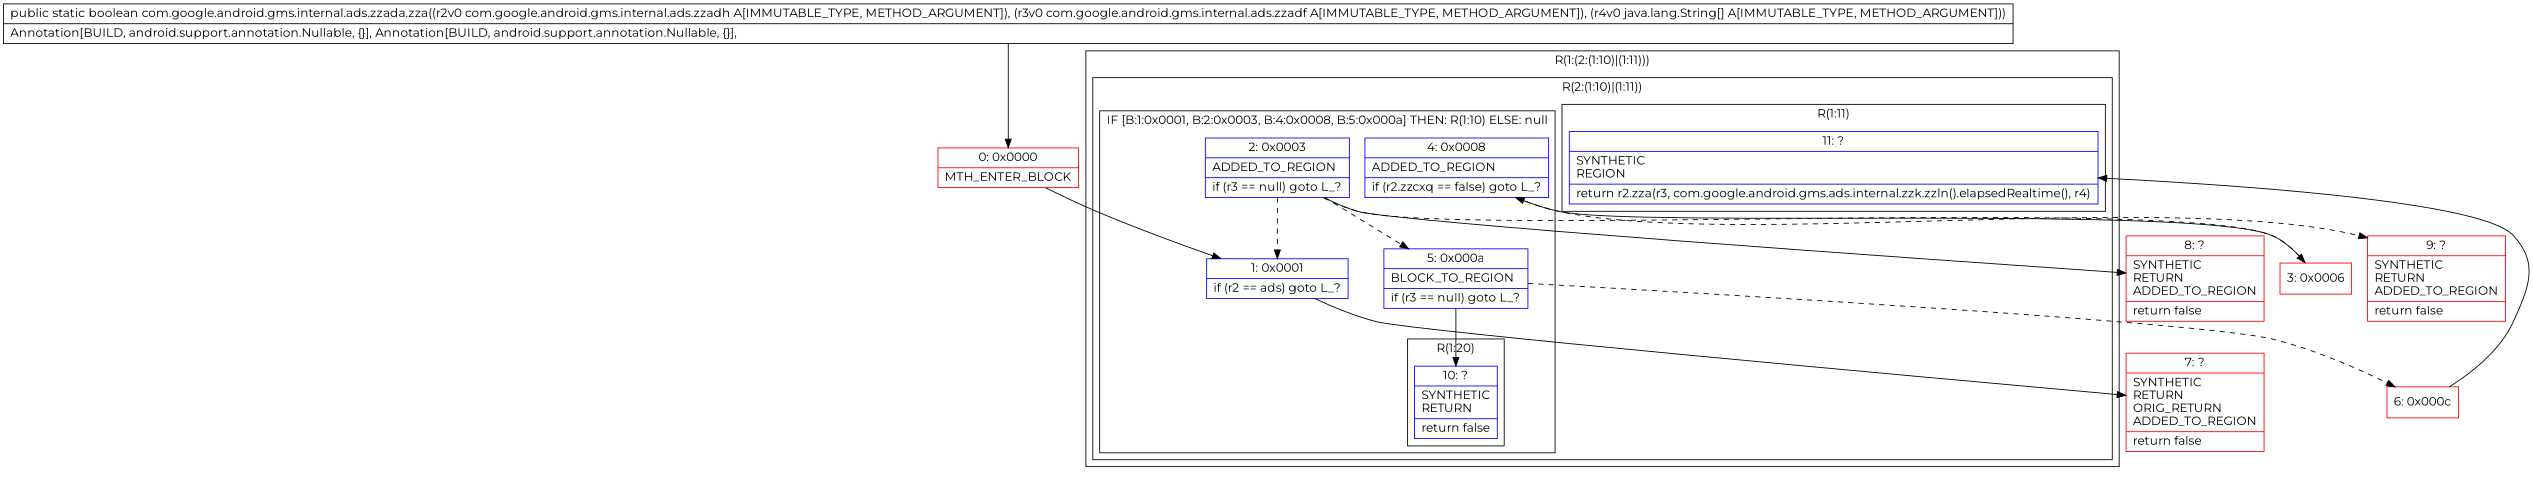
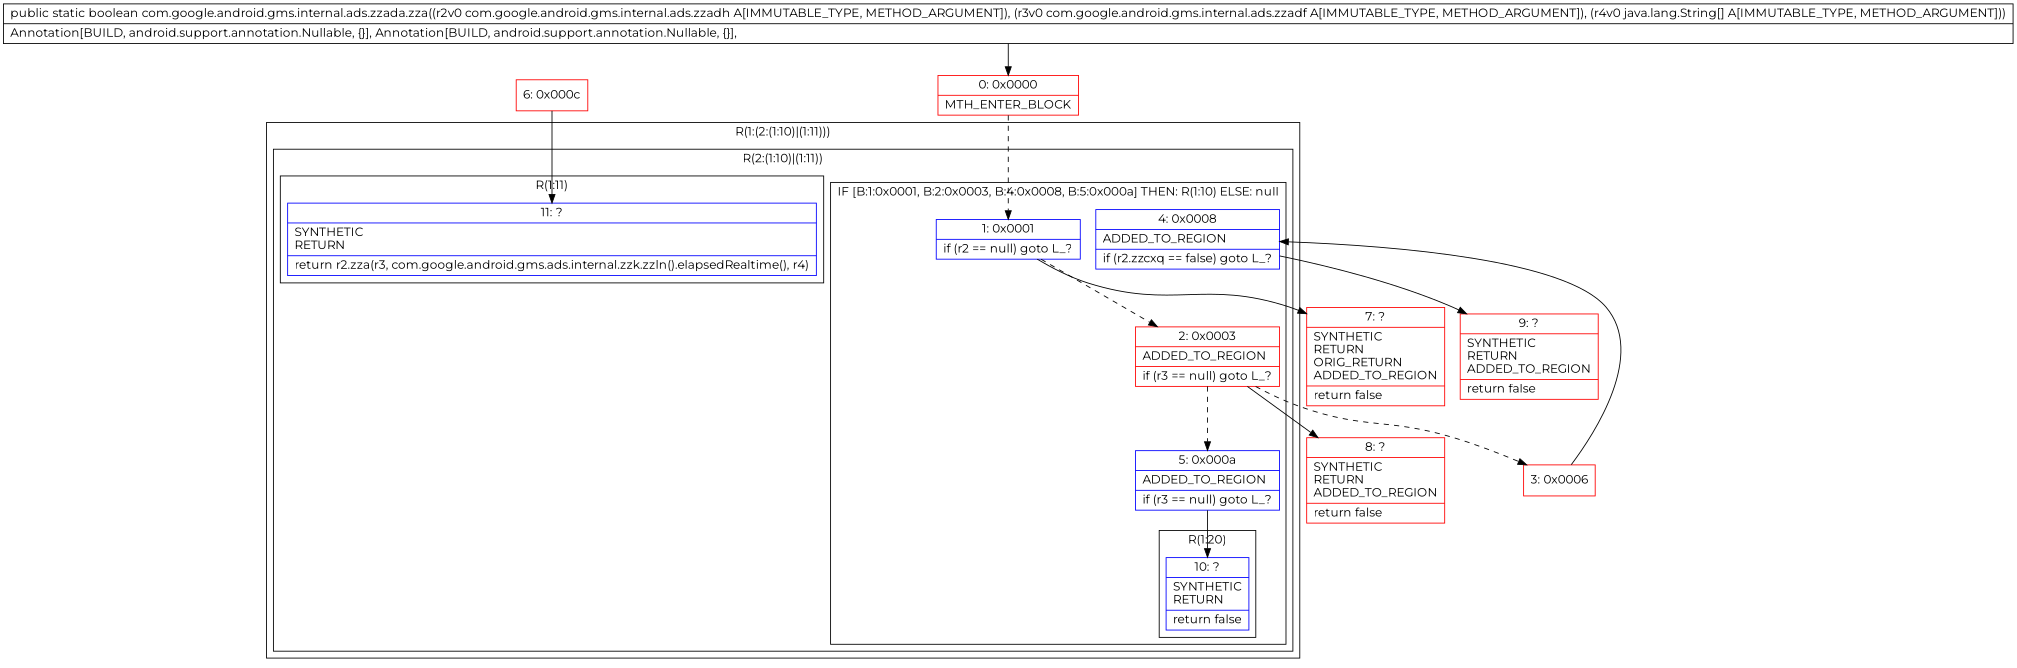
  digraph {
    fontname=Montserrat
    node [color=blue fontname=Montserrat shape=record]
    edge [fontname=Montserrat]
    n1 [label="{10\:\ ?|SYNTHETIC\lRETURN\l|return false\l}"]
-   n2 [label="{1\:\ 0x0001|if (r2 == ads) goto L_?\l}"]
-   n3 [label="{2\:\ 0x0003|ADDED_TO_REGION\l|if (r3 == null) goto L_?\l}"]
+   n2 [label="{1\:\ 0x0001|if (r2 == null) goto L_?\l}"]
+   n3 [color=red label="{2\:\ 0x0003|ADDED_TO_REGION\l|if (r3 == null) goto L_?\l}"]
    n4 [label="{4\:\ 0x0008|ADDED_TO_REGION\l|if (r2.zzcxq == false) goto L_?\l}"]
-   n5 [label="{5\:\ 0x000a|BLOCK_TO_REGION\l|if (r3 == null) goto L_?\l}"]
-   n6 [label="{11\:\ ?|SYNTHETIC\lREGION\l|return r2.zza(r3, com.google.android.gms.ads.internal.zzk.zzln().elapsedRealtime(), r4)\l}"]
+   n5 [label="{5\:\ 0x000a|ADDED_TO_REGION\l|if (r3 == null) goto L_?\l}"]
+   n6 [label="{11\:\ ?|SYNTHETIC\lRETURN\l|return r2.zza(r3, com.google.android.gms.ads.internal.zzk.zzln().elapsedRealtime(), r4)\l}"]
    n7 [color=red label="{7\:\ ?|SYNTHETIC\lRETURN\lORIG_RETURN\lADDED_TO_REGION\l|return false\l}"]
    n8 [color=red label="{3\:\ 0x0006}"]
    n9 [color=red label="{8\:\ ?|SYNTHETIC\lRETURN\lADDED_TO_REGION\l|return false\l}"]
    n10 [color=red label="{9\:\ ?|SYNTHETIC\lRETURN\lADDED_TO_REGION\l|return false\l}"]
    n11 [color=red label="{6\:\ 0x000c}"]
    n12 [color=red label="{0\:\ 0x0000|MTH_ENTER_BLOCK\l}"]
    n13 [label="{public static boolean com.google.android.gms.internal.ads.zzada.zza((r2v0 com.google.android.gms.internal.ads.zzadh A[IMMUTABLE_TYPE, METHOD_ARGUMENT]), (r3v0 com.google.android.gms.internal.ads.zzadf A[IMMUTABLE_TYPE, METHOD_ARGUMENT]), (r4v0 java.lang.String[] A[IMMUTABLE_TYPE, METHOD_ARGUMENT]))  | Annotation[BUILD, android.support.annotation.Nullable, \{\}], Annotation[BUILD, android.support.annotation.Nullable, \{\}], \l}" color=""]
    subgraph cluster_1 {
      label="R(1:(2:(1:10)|(1:11)))"
      subgraph cluster_2 {
        label="R(2:(1:10)|(1:11))"
        subgraph cluster_3 {
          label="IF [B:1:0x0001, B:2:0x0003, B:4:0x0008, B:5:0x000a] THEN: R(1:10) ELSE: null"
          n2
          n3
          n4
          n5
          subgraph cluster_4 {
            label="R(1:20)"
            n1
          }
        }
        subgraph cluster_5 {
          label="R(1:11)"
          n6
        }
      }
    }
-   n3 -> n2 [style=dashed]
+   n2 -> n3 [style=dashed]
    n2 -> n7
    n3 -> n5 [style=dashed]
    n3 -> n8 [style=dashed]
    n3 -> n9
-   n4 -> n10 [style=dashed]
+   n4 -> n10
    n5 -> n1
-   n5 -> n11 [style=dashed]
    n8 -> n4
    n11 -> n6
-   n12 -> n2
+   n12 -> n2 [style=dashed]
    n13 -> n12
  }
